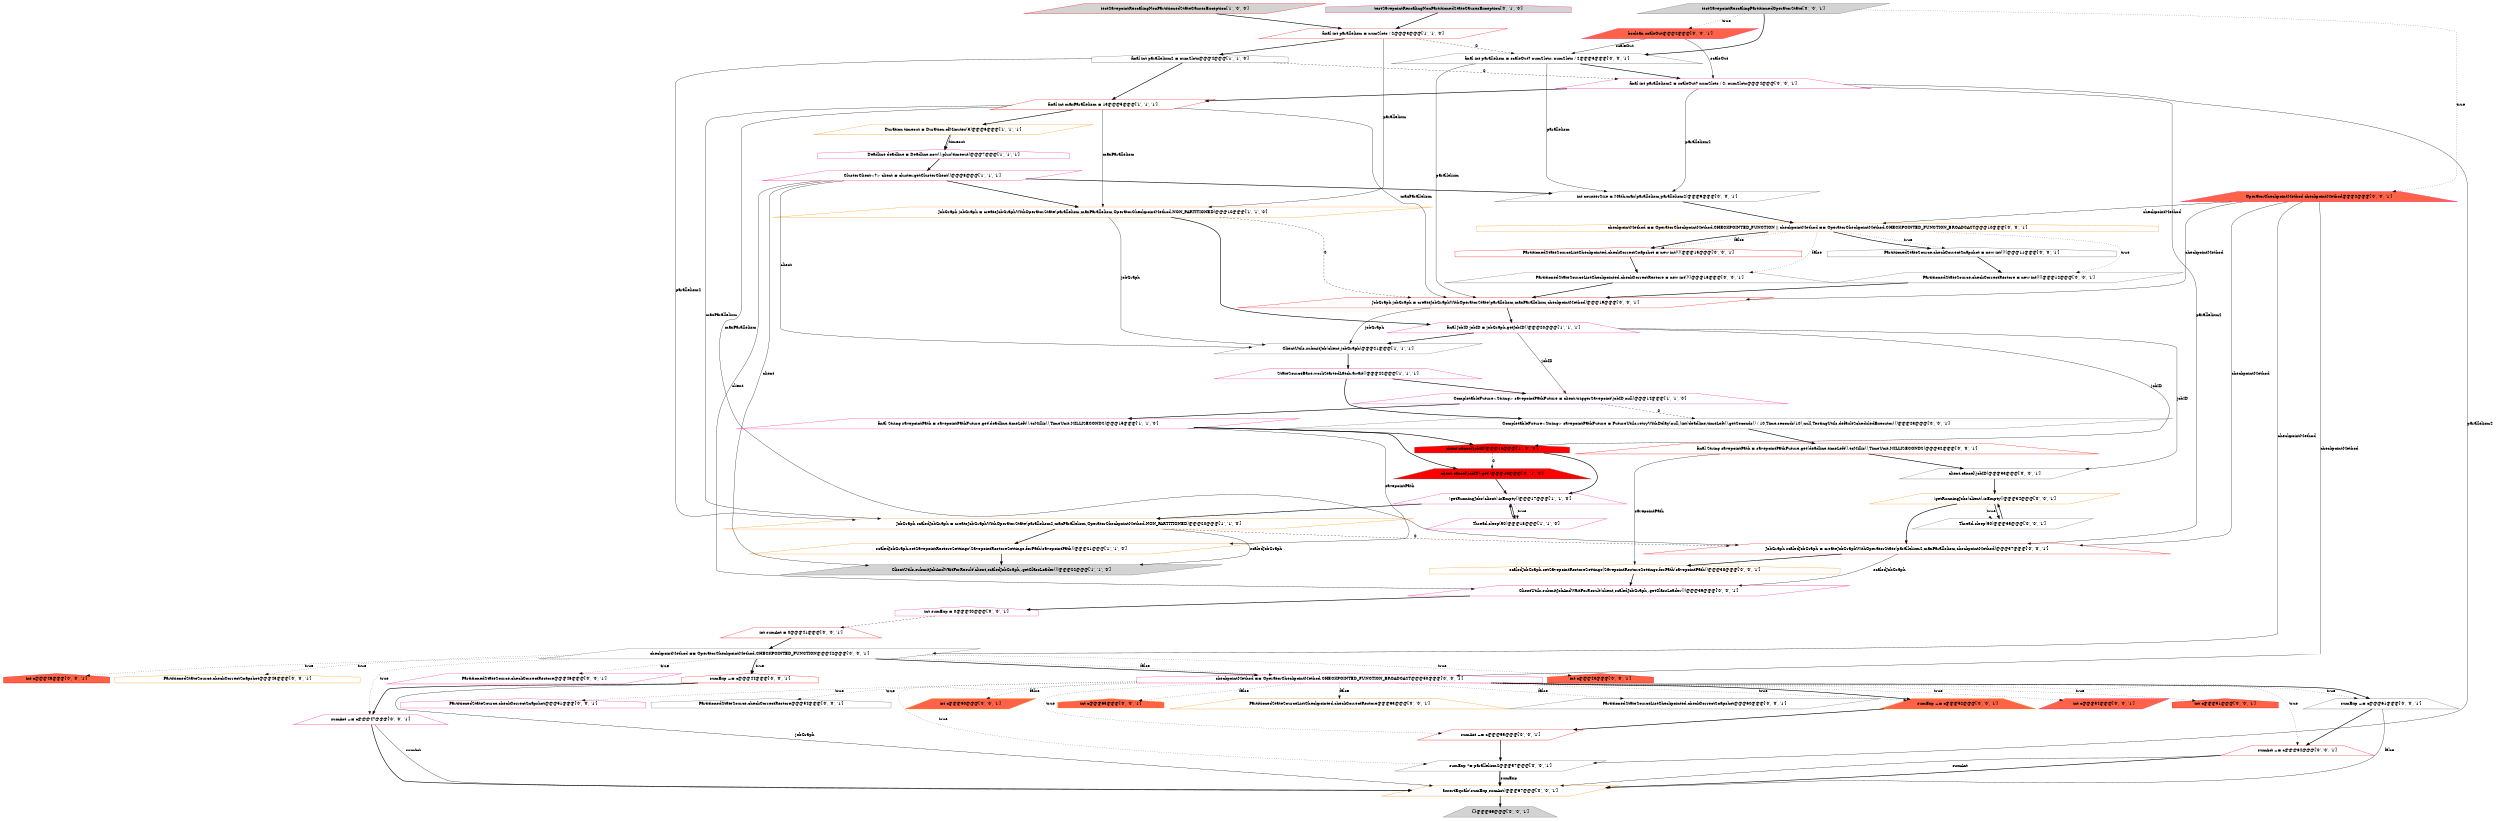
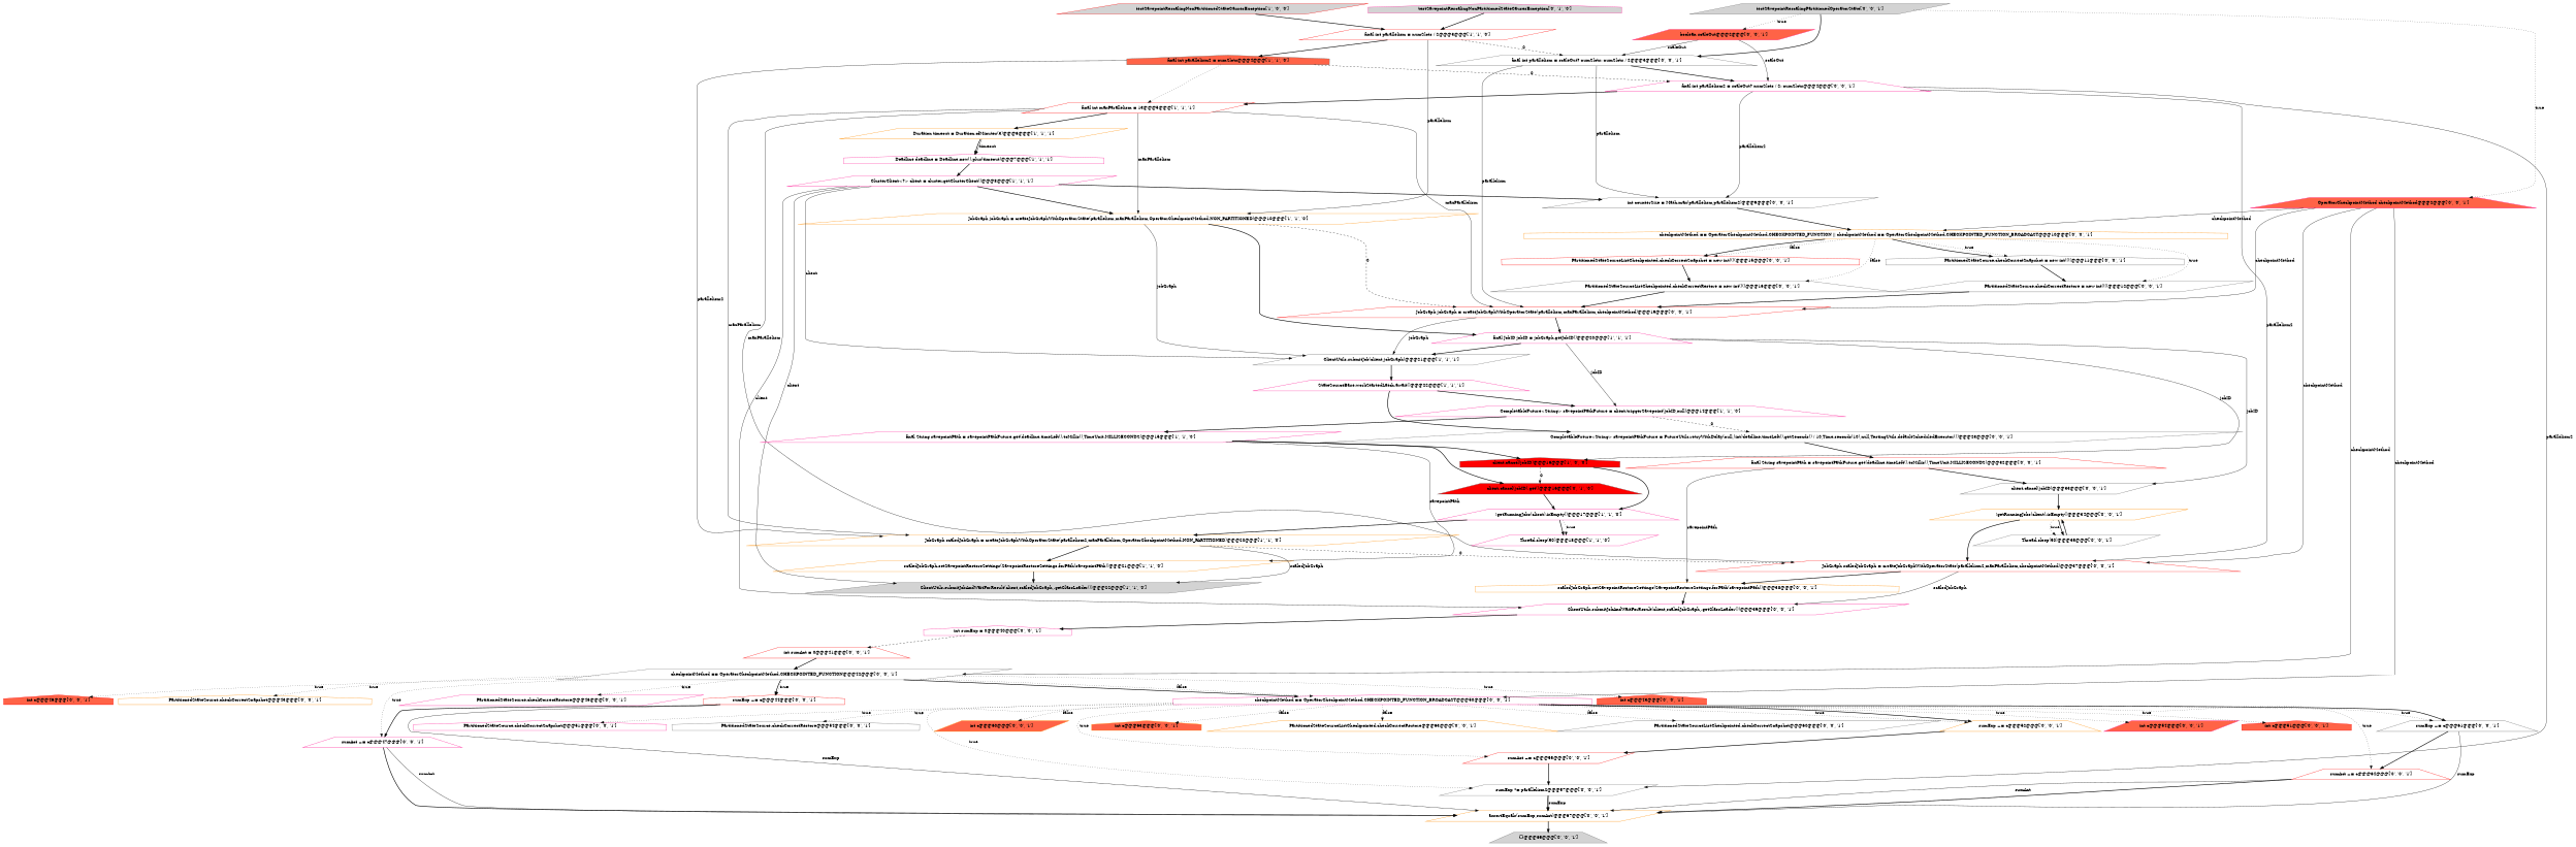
  digraph {
    node [color=gray40 fillcolor=white shape=parallelogram style=filled]
    edge [style=bold]
    n1 [fillcolor=red label="client.cancel(jobID).get()@@@16@@@['0', '1', '0']" shape=trapezium]
    n2 [color=deeppink label="!getRunningJobs(client).isEmpty()@@@17@@@['1', '1', '0']" shape=trapezium]
    n3 [color=darkorange label="JobGraph scaledJobGraph = createJobGraphWithOperatorState(parallelism2,maxParallelism,OperatorCheckpointMethod.NON_PARTITIONED)@@@20@@@['1', '1', '0']"]
    n4 [color=deeppink label="Thread.sleep(50)@@@18@@@['1', '1', '0']"]
    n5 [color=darkorange label="Duration timeout = Duration.ofMinutes(3)@@@6@@@['1', '1', '1']"]
    n6 [color=deeppink label="Deadline deadline = Deadline.now().plus(timeout)@@@7@@@['1', '1', '1']" shape=house]
    n7 [color=deeppink label="ClusterClient<?> client = cluster.getClusterClient()@@@8@@@['1', '1', '1']"]
    n8 [label="PartitionedStateSourceListCheckpointed.checkCorrectSnapshot@@@60@@@['0', '0', '1']"]
    n9 [fillcolor=lightgray label="testSavepointRescalingPartitionedOperatorState['0', '0', '1']"]
    n10 [color=deeppink fillcolor=tomato label="OperatorCheckpointMethod checkpointMethod@@@2@@@['0', '0', '1']" shape=trapezium]
    n11 [color=deeppink fillcolor=tomato label="boolean scaleOut@@@2@@@['0', '0', '1']"]
    n12 [label="final int parallelism = scaleOut? numSlots: numSlots / 2@@@3@@@['0', '0', '1']" shape=trapezium]
    n13 [color=red label="JobGraph scaledJobGraph = createJobGraphWithOperatorState(parallelism2,maxParallelism,checkpointMethod)@@@37@@@['0', '0', '1']" shape=trapezium]
    n14 [color=red label="JobGraph jobGraph = createJobGraphWithOperatorState(parallelism,maxParallelism,checkpointMethod)@@@19@@@['0', '0', '1']"]
    n15 [label="checkpointMethod == OperatorCheckpointMethod.CHECKPOINTED_FUNCTION@@@42@@@['0', '0', '1']"]
    n16 [color=deeppink label="checkpointMethod == OperatorCheckpointMethod.CHECKPOINTED_FUNCTION_BROADCAST@@@50@@@['0', '0', '1']" shape=house]
    n17 [color=darkorange label="checkpointMethod == OperatorCheckpointMethod.CHECKPOINTED_FUNCTION || checkpointMethod == OperatorCheckpointMethod.CHECKPOINTED_FUNCTION_BROADCAST@@@10@@@['0', '0', '1']" shape=house]
    n18 [color=deeppink label="final int parallelism2 = scaleOut? numSlots / 2: numSlots@@@4@@@['0', '0', '1']" shape=trapezium]
    n19 [label="int counterSize = Math.max(parallelism,parallelism2)@@@9@@@['0', '0', '1']"]
    n20 [label="client.cancel(jobID)@@@33@@@['0', '0', '1']"]
    n21 [color=darkorange label="!getRunningJobs(client).isEmpty()@@@34@@@['0', '0', '1']"]
    n22 [label="Thread.sleep(50)@@@35@@@['0', '0', '1']"]
    n23 [color=darkorange label="scaledJobGraph.setSavepointRestoreSettings(SavepointRestoreSettings.forPath(savepointPath))@@@21@@@['1', '1', '0']"]
    n24 [fillcolor=lightgray label="ClientUtils.submitJobAndWaitForResult(client,scaledJobGraph,.getClassLoader())@@@22@@@['1', '1', '0']"]
    n25 [color=darkorange label="scaledJobGraph.setSavepointRestoreSettings(SavepointRestoreSettings.forPath(savepointPath))@@@38@@@['0', '0', '1']" shape=house]
    n26 [color=deeppink label="ClientUtils.submitJobAndWaitForResult(client,scaledJobGraph,.getClassLoader())@@@39@@@['0', '0', '1']"]
    n27 [fillcolor=lightgray label="{}@@@69@@@['0', '0', '1']" shape=trapezium]
    n28 [color=red label="final int parallelism = numSlots / 2@@@3@@@['1', '1', '0']"]
    n29 [color=darkorange label="JobGraph jobGraph = createJobGraphWithOperatorState(parallelism,maxParallelism,OperatorCheckpointMethod.NON_PARTITIONED)@@@10@@@['1', '1', '0']"]
-   n30 [label="final int parallelism2 = numSlots@@@4@@@['1', '1', '0']" shape=house]
+   n30 [fillcolor=tomato label="final int parallelism2 = numSlots@@@4@@@['1', '1', '0']" shape=house]
    n31 [color=deeppink label="final JobID jobID = jobGraph.getJobID()@@@20@@@['1', '1', '1']" shape=trapezium]
    n32 [label="ClientUtils.submitJob(client,jobGraph)@@@21@@@['1', '1', '1']"]
    n33 [color=red label="final int maxParallelism = 13@@@5@@@['1', '1', '1']"]
    n34 [label="sumExp += c@@@61@@@['0', '0', '1']" shape=trapezium]
    n35 [color=red label="sumAct += c@@@64@@@['0', '0', '1']" shape=trapezium]
    n36 [color=darkorange label="assertEquals(sumExp,sumAct)@@@67@@@['0', '0', '1']"]
    n37 [label="PartitionedStateSourceListCheckpointed.checkCorrectRestore = new int((((@@@16@@@['0', '0', '1']" shape=trapezium]
    n38 [color=red fillcolor=tomato label="int c@@@43@@@['0', '0', '1']" shape=house]
    n39 [color=deeppink label="sumAct += c@@@47@@@['0', '0', '1']" shape=trapezium]
    n40 [color=red fillcolor=tomato label="int c@@@46@@@['0', '0', '1']" shape=house]
    n41 [color=darkorange label="PartitionedStateSource.checkCorrectSnapshot@@@43@@@['0', '0', '1']" shape=house]
    n42 [color=red label="sumExp += c@@@44@@@['0', '0', '1']" shape=house]
    n43 [color=deeppink label="PartitionedStateSource.checkCorrectRestore@@@46@@@['0', '0', '1']"]
    n44 [color=deeppink fillcolor=tomato label="int c@@@54@@@['0', '0', '1']"]
-   n45 [color=darkorange fillcolor=tomato label="sumExp += c@@@52@@@['0', '0', '1']" shape=trapezium]
+   n45 [color=darkorange label="sumExp += c@@@52@@@['0', '0', '1']" shape=trapezium]
    n46 [color=red fillcolor=tomato label="int c@@@51@@@['0', '0', '1']" shape=house]
    n47 [color=deeppink label="PartitionedStateSource.checkCorrectSnapshot@@@51@@@['0', '0', '1']" shape=house]
    n48 [label="PartitionedStateSource.checkCorrectRestore@@@54@@@['0', '0', '1']" shape=house]
    n49 [label="sumExp *= parallelism2@@@57@@@['0', '0', '1']"]
    n50 [color=darkorange fillcolor=tomato label="int c@@@60@@@['0', '0', '1']"]
    n51 [color=red label="sumAct += c@@@55@@@['0', '0', '1']"]
    n52 [color=darkorange fillcolor=tomato label="int c@@@63@@@['0', '0', '1']" shape=house]
    n53 [color=darkorange label="PartitionedStateSourceListCheckpointed.checkCorrectRestore@@@63@@@['0', '0', '1']" shape=trapezium]
    n54 [color=deeppink label="CompletableFuture<String> savepointPathFuture = client.triggerSavepoint(jobID,null)@@@14@@@['1', '1', '0']" shape=trapezium]
    n55 [label="CompletableFuture<String> savepointPathFuture = FutureUtils.retryWithDelay(null,(int)deadline.timeLeft().getSeconds() / 10,Time.seconds(10),null,TestingUtils.defaultScheduledExecutor())@@@23@@@['0', '0', '1']"]
    n56 [color=deeppink label="final String savepointPath = savepointPathFuture.get(deadline.timeLeft().toMillis(),TimeUnit.MILLISECONDS)@@@15@@@['1', '1', '0']"]
    n57 [color=red label="final String savepointPath = savepointPathFuture.get(deadline.timeLeft().toMillis(),TimeUnit.MILLISECONDS)@@@32@@@['0', '0', '1']" shape=trapezium]
    n58 [fillcolor=red label="client.cancel(jobID)@@@16@@@['1', '0', '0']" shape=house]
    n59 [color=deeppink label="int sumExp = 0@@@40@@@['0', '0', '1']" shape=house]
    n60 [color=deeppink label="StateSourceBase.workStartedLatch.await()@@@22@@@['1', '1', '1']" shape=trapezium]
    n61 [color=deeppink fillcolor=lightgray label="testSavepointRescalingNonPartitionedStateCausesException['0', '1', '0']" shape=house]
    n62 [color=red label="PartitionedStateSourceListCheckpointed.checkCorrectSnapshot = new int((((@@@15@@@['0', '0', '1']" shape=house]
    n63 [label="PartitionedStateSource.checkCorrectSnapshot = new int((((@@@11@@@['0', '0', '1']" shape=house]
    n64 [label="PartitionedStateSource.checkCorrectRestore = new int((((@@@12@@@['0', '0', '1']"]
    n65 [color=red fillcolor=lightgray label="testSavepointRescalingNonPartitionedStateCausesException['1', '0', '0']"]
    n66 [color=red label="int sumAct = 0@@@41@@@['0', '0', '1']" shape=trapezium]
    n1 -> n2
    n2 -> n3
    n2 -> n4
    n2 -> n4 [label=true style=dotted]
    n3 -> n13 [label=0 style=dashed]
    n3 -> n23
    n3 -> n24 [label=scaledJobGraph style=solid]
-   n4 -> n2
    n5 -> n6
    n5 -> n6 [label=timeout style=solid]
    n6 -> n7
    n7 -> n19
    n7 -> n24 [label=client style=solid]
    n7 -> n26 [label=client style=solid]
    n7 -> n29
    n7 -> n32 [label=client style=solid]
    n9 -> n10 [label=true style=dotted]
    n9 -> n11 [label=true style=dotted]
    n9 -> n12
    n10 -> n13 [label=checkpointMethod style=solid]
    n10 -> n14 [label=checkpointMethod style=solid]
    n10 -> n15 [label=checkpointMethod style=solid]
    n10 -> n16 [label=checkpointMethod style=solid]
    n10 -> n17 [label=checkpointMethod style=solid]
    n11 -> n12 [label=scaleOut style=solid]
    n11 -> n18 [label=scaleOut style=solid]
    n12 -> n14 [label=parallelism style=solid]
    n12 -> n18
    n12 -> n19 [label=parallelism style=solid]
    n13 -> n25
    n13 -> n26 [label=scaledJobGraph style=solid]
    n14 -> n31
    n14 -> n32 [label=jobGraph style=solid]
    n15 -> n16
    n15 -> n16 [label=false style=dotted]
    n15 -> n38 [label=true style=dotted]
    n15 -> n39 [label=true style=dotted]
    n15 -> n40 [label=true style=dotted]
    n15 -> n41 [label=true style=dotted]
    n15 -> n42
    n15 -> n42 [label=true style=dotted]
    n15 -> n43 [label=true style=dotted]
    n16 -> n8 [label=false style=dotted]
    n16 -> n34 [label=true style=dotted]
    n16 -> n34
    n16 -> n35 [label=true style=dotted]
    n16 -> n44 [label=true style=dotted]
    n16 -> n45 [label=true style=dotted]
    n16 -> n45
    n16 -> n46 [label=true style=dotted]
    n16 -> n47 [label=true style=dotted]
    n16 -> n48 [label=true style=dotted]
    n16 -> n49 [label=true style=dotted]
    n16 -> n50 [label=false style=dotted]
    n16 -> n51 [label=true style=dotted]
    n16 -> n52 [label=false style=dotted]
    n16 -> n53 [label=false style=dotted]
    n17 -> n37 [label=false style=dotted]
    n17 -> n62
    n17 -> n62 [label=false style=dotted]
    n17 -> n63 [label=true style=dotted]
    n17 -> n63
    n17 -> n64 [label=true style=dotted]
    n18 -> n13 [label=parallelism2 style=solid]
    n18 -> n19 [label=parallelism2 style=solid]
    n18 -> n33
    n18 -> n49 [label=parallelism2 style=solid]
    n19 -> n17
    n20 -> n21
    n21 -> n13
    n21 -> n22 [label=true style=dotted]
    n21 -> n22
    n22 -> n21
    n23 -> n24
    n25 -> n26
    n26 -> n59
    n28 -> n12 [label=0 style=dashed]
    n28 -> n29 [label=parallelism style=solid]
    n28 -> n30
    n29 -> n14 [label=0 style=dashed]
    n29 -> n31
    n29 -> n32 [label=jobGraph style=solid]
    n30 -> n3 [label=parallelism2 style=solid]
    n30 -> n18 [label=0 style=dashed]
-   n30 -> n33
+   n30 -> n33 [style=dotted]
    n31 -> n20 [label=jobID style=solid]
    n31 -> n32
    n31 -> n54 [label=jobID style=solid]
    n31 -> n58 [label=jobID style=solid]
    n32 -> n60
    n33 -> n3 [label=maxParallelism style=solid]
    n33 -> n5
    n33 -> n13 [label=maxParallelism style=solid]
    n33 -> n14 [label=maxParallelism style=solid]
    n33 -> n29 [label=maxParallelism style=solid]
    n34 -> n35
-   n34 -> n36 [label=false style=solid]
+   n34 -> n36 [label=sumExp style=solid]
    n35 -> n36
    n35 -> n36 [label=sumAct style=solid]
    n36 -> n27
    n37 -> n14
    n39 -> n36
    n39 -> n36 [label=sumAct style=solid]
-   n42 -> n36 [label=jobGraph style=solid]
+   n42 -> n36 [label=sumExp style=solid]
    n42 -> n39
    n45 -> n51
    n49 -> n36 [label=sumExp style=solid]
    n49 -> n36
    n51 -> n49
    n54 -> n55 [label=0 style=dashed]
    n54 -> n56
    n55 -> n57
    n56 -> n1
    n56 -> n23 [label=savepointPath style=solid]
    n56 -> n58
    n57 -> n20
    n57 -> n25 [label=savepointPath style=solid]
    n58 -> n1 [label=0 style=dashed]
    n58 -> n2
    n59 -> n66 [style=dashed]
    n60 -> n54
    n60 -> n55
    n61 -> n28
    n62 -> n37
    n63 -> n64
    n64 -> n14
    n65 -> n28
    n66 -> n15
  }
